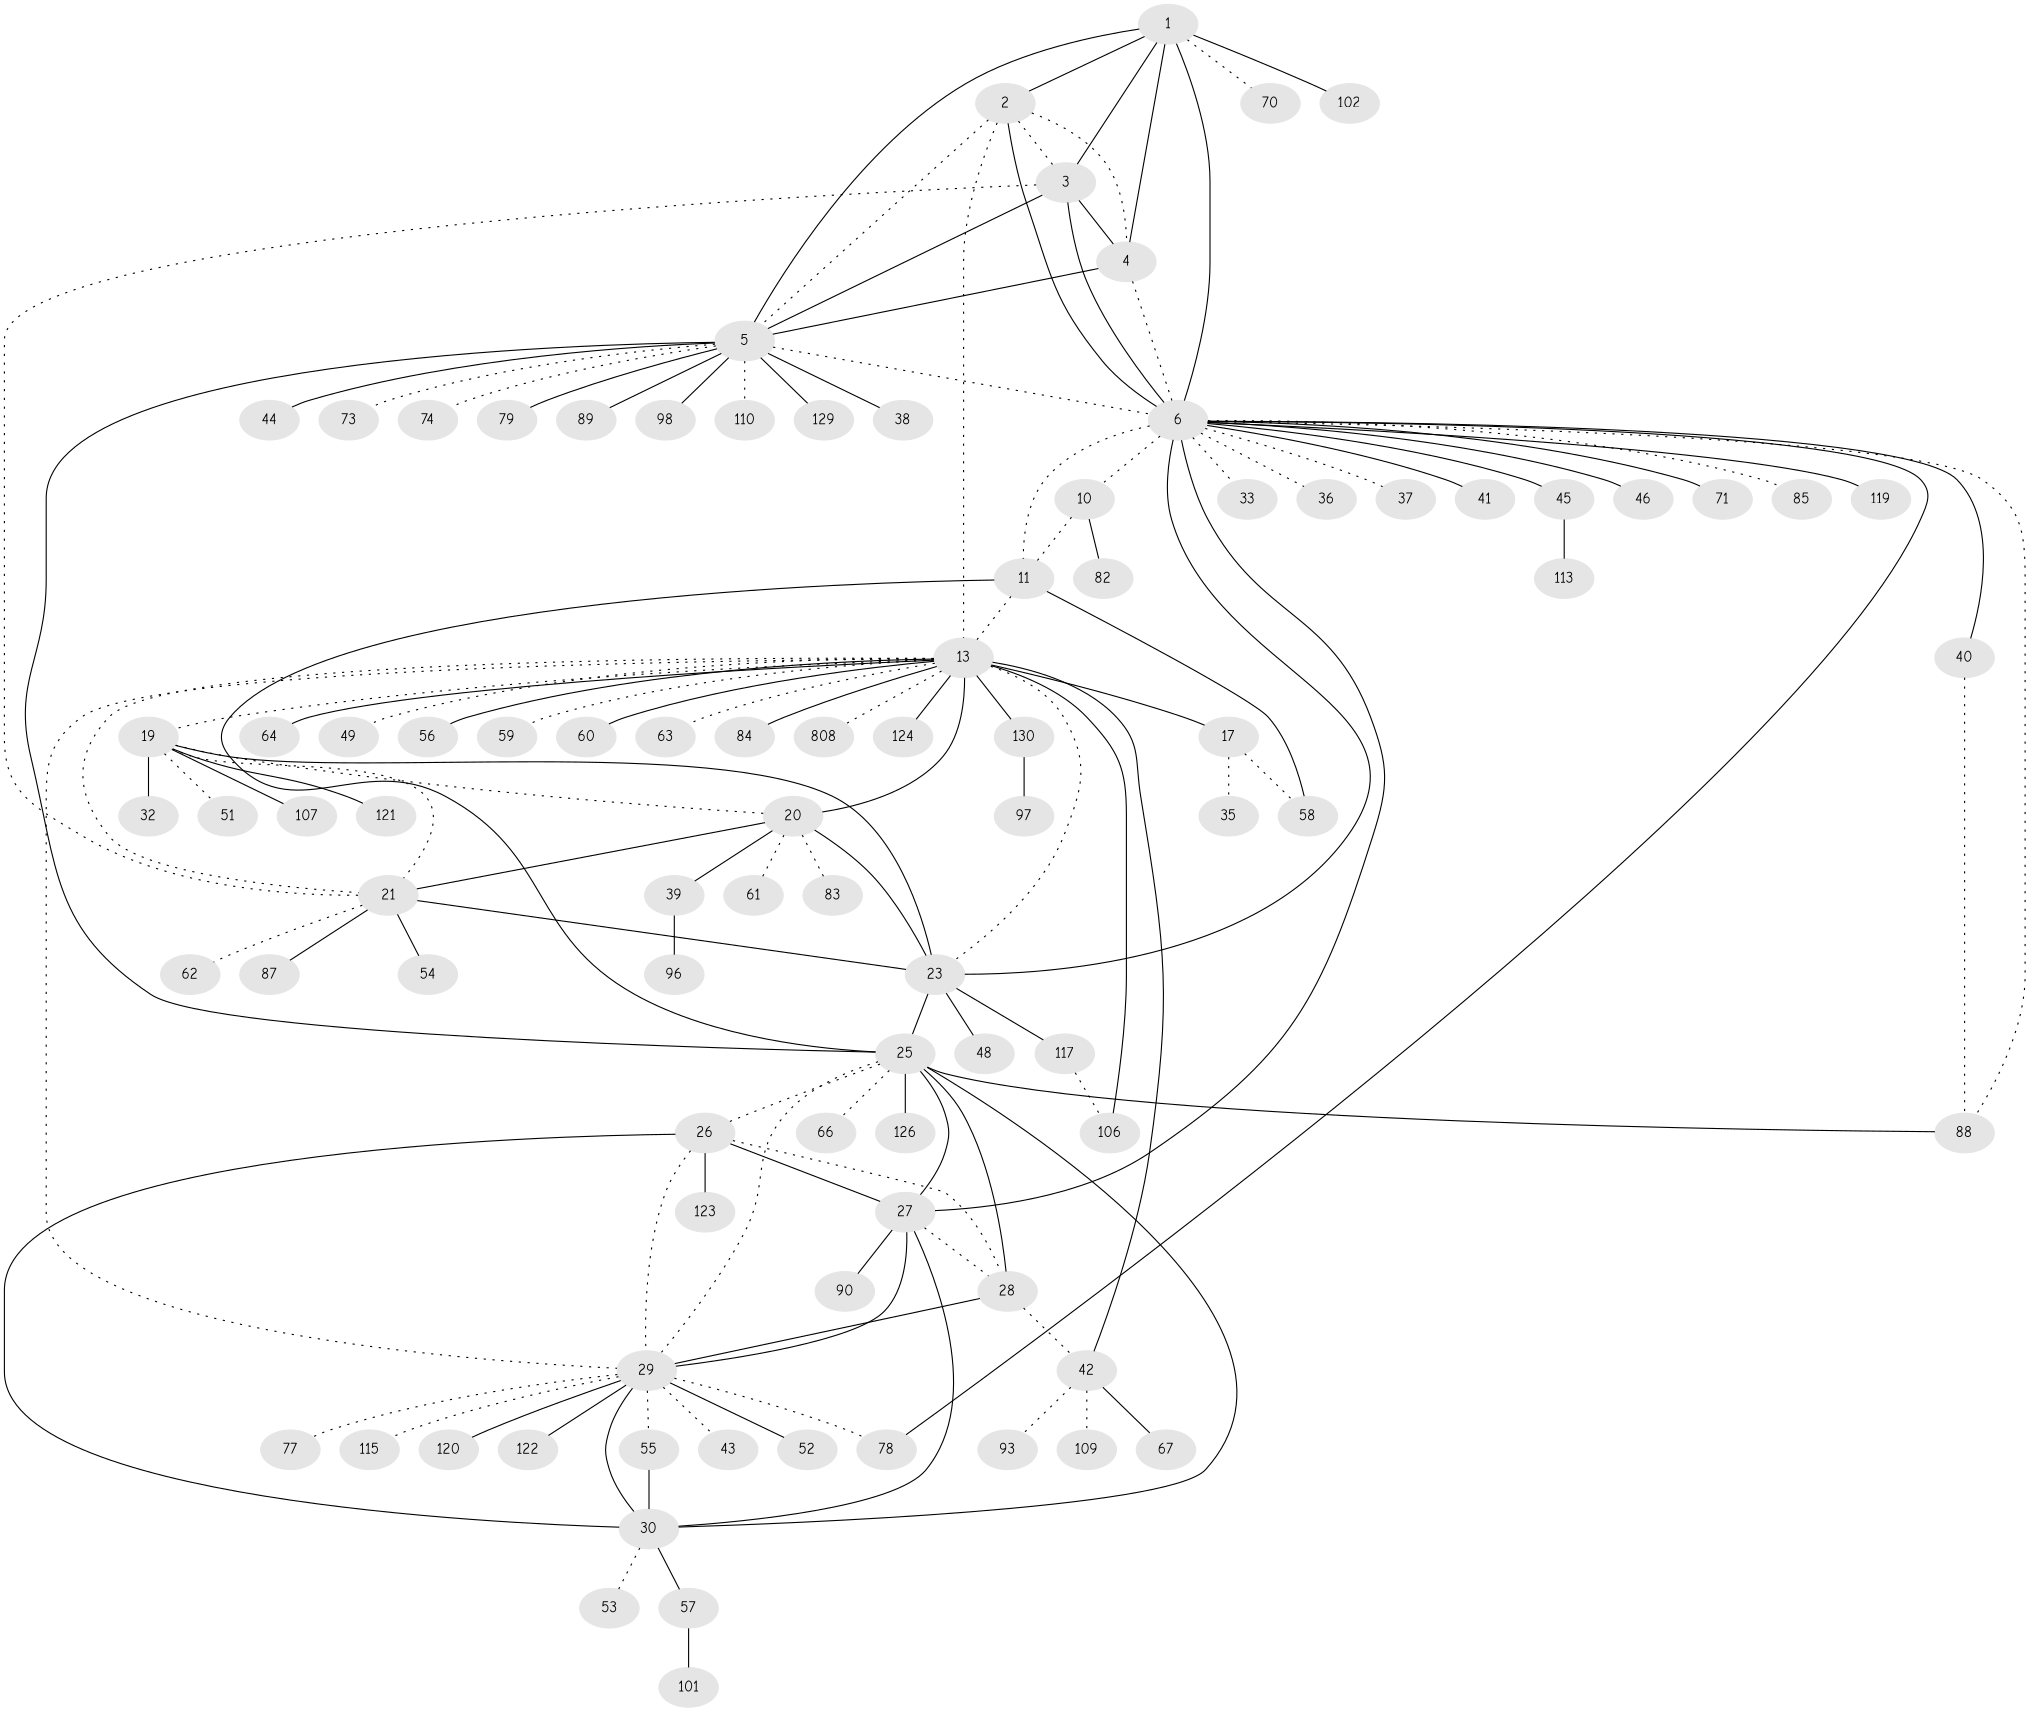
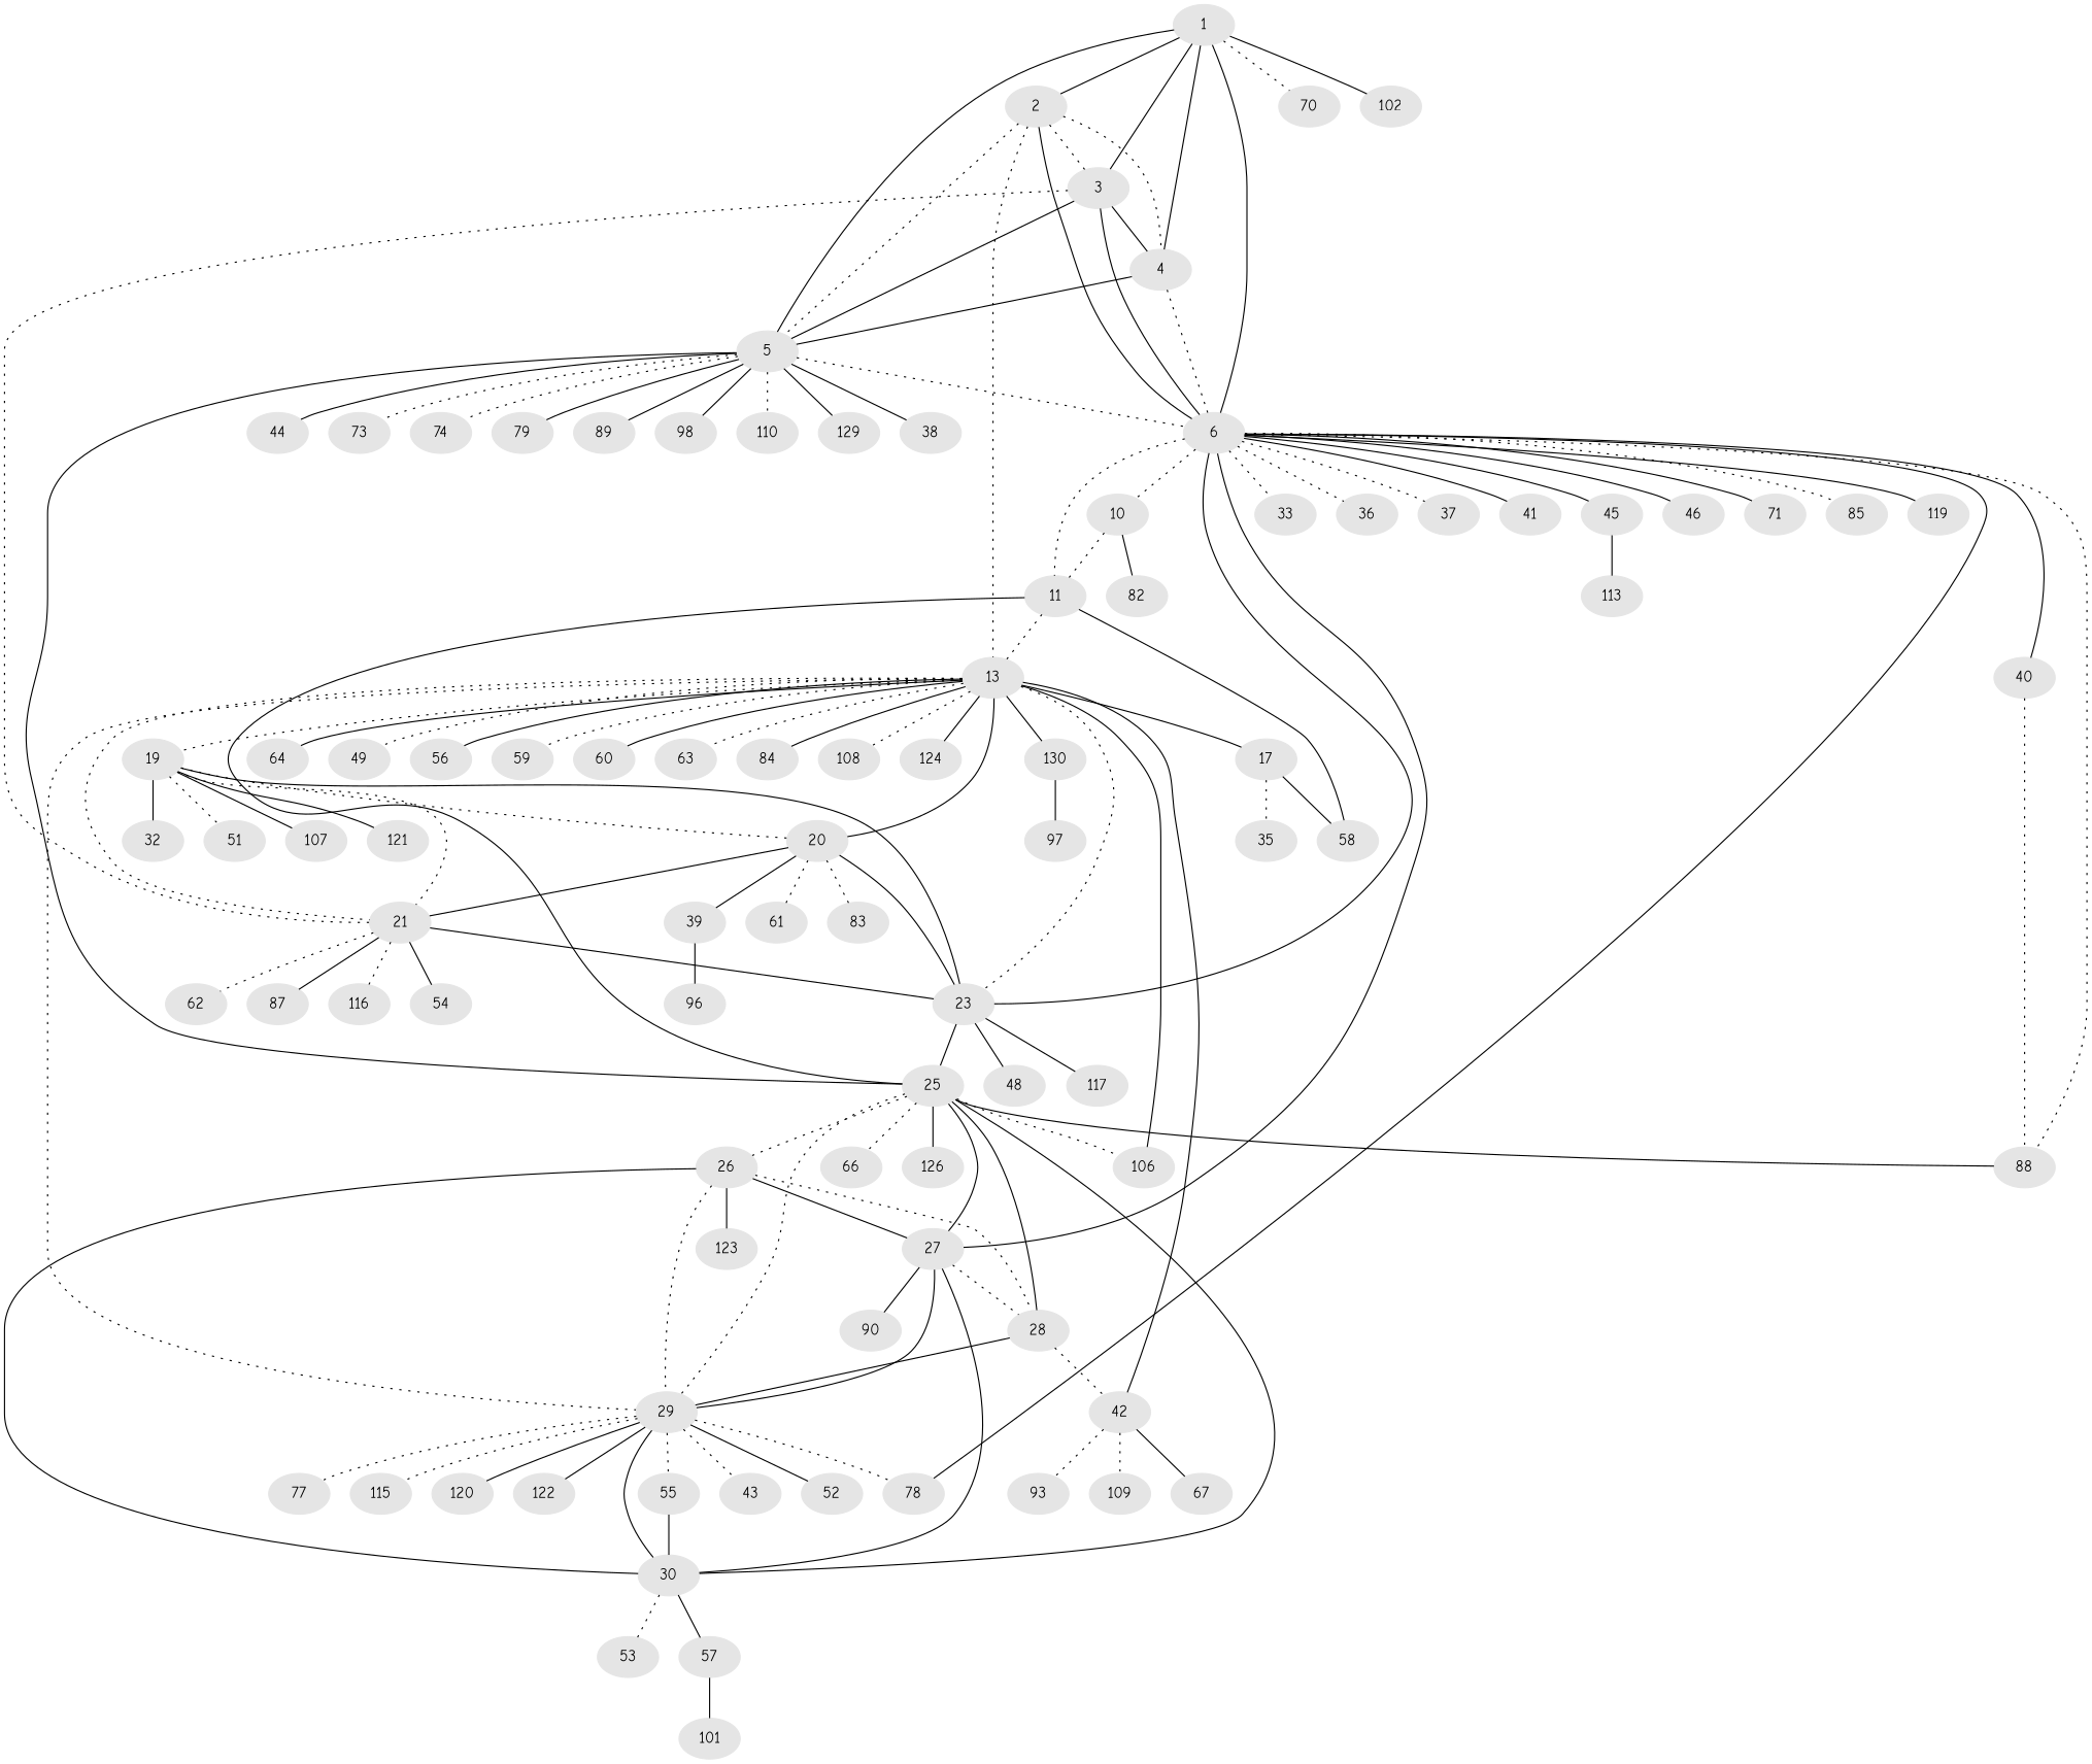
  graph {
    fontname="Comic Neue"
    node [color=gray90 fontname="Comic Neue" style=filled]
    edge [fontname="Comic Neue" style=solid]
    1
    2
    3 [super="+68+105"]
    4
    5
    6 [super="+64+7"]
    70
    102
    13 [super="+14+15+76+65"]
    21
    25
    38
    44
    73
    74
    79
    89
    98
    110
    129
    10
    11 [super="+94+104"]
    23
    27
    33
    36
    37
    40
    41
    45
    46
    71
    78
    85
    88 [super="+127"]
    119
    20 [super="+31+22+91+114"]
    17
    19
    29
    n41 [label=64]
    42
    49
    56
    59
    60 [super="+95"]
    63
    84
    106
-   108 [label=808]
+   108
    124
    130
    54
    62
    87
+   116
    26
    28
    30
    66
    126
    82
    58
    48
    117
    90
    113
    39
    61
    83
    35
    32 [super="+69"]
    51
    107
    121
    43
    52
    55
    77
    115
    120
    122
    67
    93
    109
    97
    96
    123
    53
    57
    101
    1 -- 2
    1 -- 3
    1 -- 4
    1 -- 5
    1 -- 6
    1 -- 70 [style=dotted]
    1 -- 102
    2 -- 3 [style=dotted]
    2 -- 4 [style=dotted]
    2 -- 5 [style=dotted]
    2 -- 6 [weight=2]
    2 -- 13 [style=dotted]
    3 -- 4
    3 -- 5
    3 -- 6
    3 -- 21 [style=dotted]
    4 -- 5
    4 -- 6 [style=dotted]
    5 -- 6 [style=dotted]
    5 -- 25
    5 -- 38
    5 -- 44
    5 -- 73 [style=dotted]
    5 -- 74 [style=dotted]
    5 -- 79
    5 -- 89
    5 -- 98
    5 -- 110 [style=dotted]
    5 -- 129
    6 -- 10 [style=dotted weight=4]
    6 -- 11 [style=dotted weight=4]
    6 -- 23
    6 -- 27
    6 -- 33 [style=dotted]
    6 -- 36 [style=dotted]
    6 -- 37 [style=dotted]
    6 -- 40
    6 -- 41
    6 -- 45
    6 -- 46
    6 -- 71
    6 -- 78
    6 -- 85 [style=dotted]
    6 -- 88 [style=dotted]
    6 -- 119
    13 -- 21 [style=dotted]
    13 -- 23 [style=dotted]
    13 -- 20 [weight=3]
    13 -- 17 [weight=5]
    13 -- 19 [style=dotted]
    13 -- 29 [style=dotted]
    13 -- n41
    13 -- 42
    13 -- 49 [style=dotted]
    13 -- 56
    13 -- 59 [style=dotted]
    13 -- 60
    13 -- 63 [style=dotted]
    13 -- 84
    13 -- 106
    13 -- 108 [style=dotted]
    13 -- 124
    13 -- 130
    21 -- 23
    21 -- 54
    21 -- 62 [style=dotted]
    21 -- 87
+   21 -- 116 [style=dotted]
    25 -- 27
    25 -- 88
    25 -- 29 [style=dotted]
-   117 -- 106 [style=dotted]
+   25 -- 106 [style=dotted]
    25 -- 26 [style=dotted]
    25 -- 28
    25 -- 30
    25 -- 66 [style=dotted]
    25 -- 126
    10 -- 11 [style=dotted]
    10 -- 82
    11 -- 13 [style=dotted]
    11 -- 25
    11 -- 58
    23 -- 25
    23 -- 48
    23 -- 117
    27 -- 29
    27 -- 28 [style=dotted]
    27 -- 30
    27 -- 90
    40 -- 88 [style=dotted]
    45 -- 113
    20 -- 21 [weight=2]
    20 -- 23 [weight=2]
    20 -- 39
    20 -- 61 [style=dotted]
    20 -- 83 [style=dotted]
-   17 -- 58 [style=dotted]
+   17 -- 58
    17 -- 35 [style=dotted]
    19 -- 21 [style=dotted]
    19 -- 23
    19 -- 20 [style=dotted weight=2]
    19 -- 32
    19 -- 51 [style=dotted]
    19 -- 107
    19 -- 121
    29 -- 78 [style=dotted]
    29 -- 30
    29 -- 43 [style=dotted]
    29 -- 52
    29 -- 55 [style=dotted]
    29 -- 77 [style=dotted]
    29 -- 115 [style=dotted]
    29 -- 120
    29 -- 122
    42 -- 67
    42 -- 93 [style=dotted]
    42 -- 109 [style=dotted]
    130 -- 97
    26 -- 27
    26 -- 29 [style=dotted]
    26 -- 28 [style=dotted]
    26 -- 30
    26 -- 123
    28 -- 29
    28 -- 42 [style=dotted]
    30 -- 53 [style=dotted]
    30 -- 57
    39 -- 96
    55 -- 30
    57 -- 101
  }
